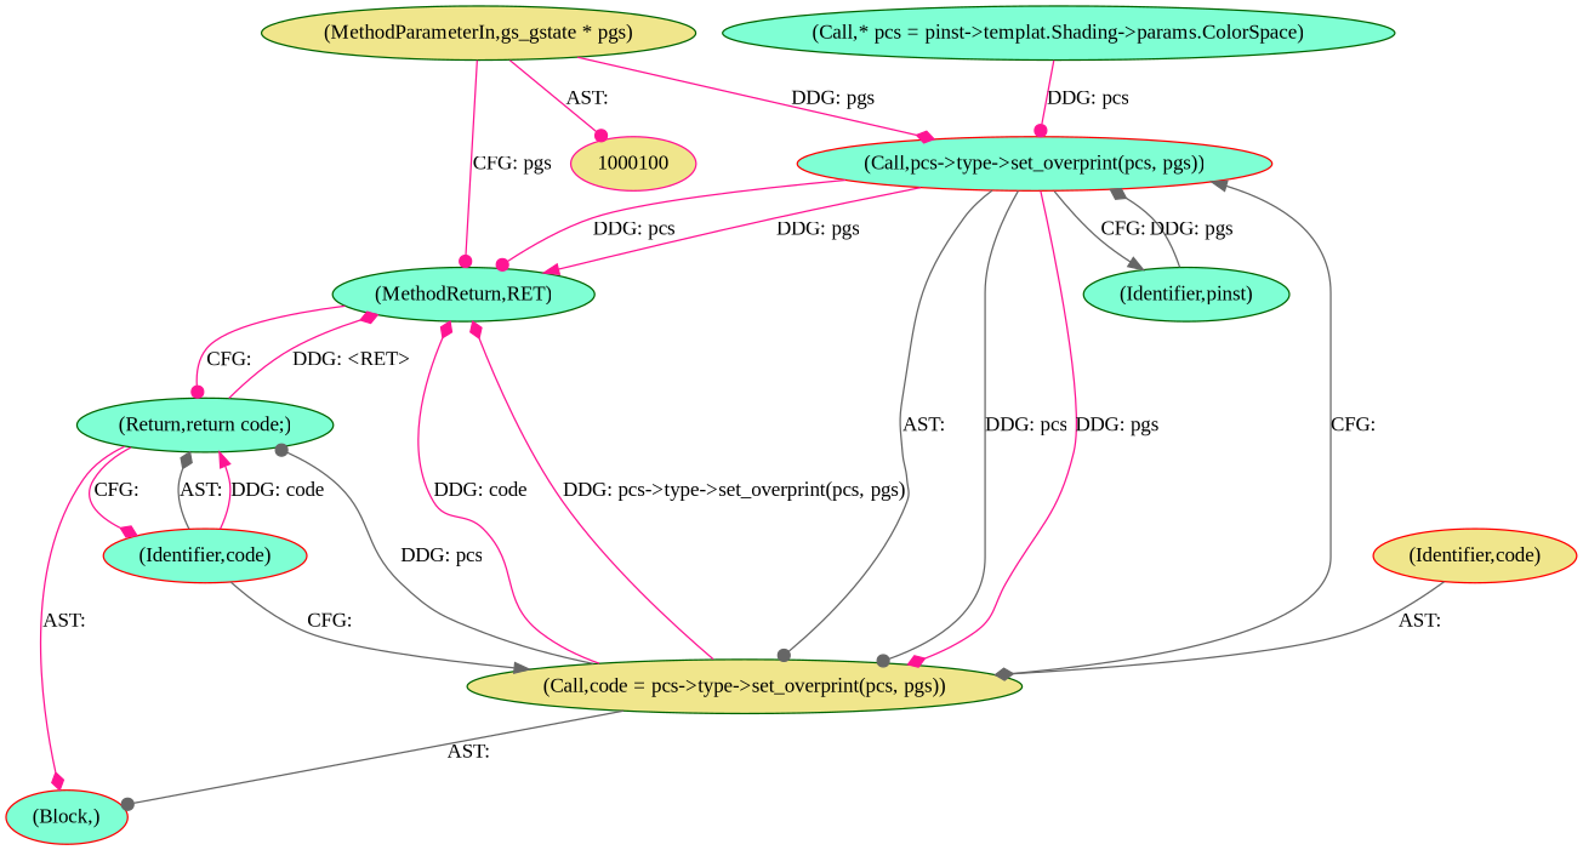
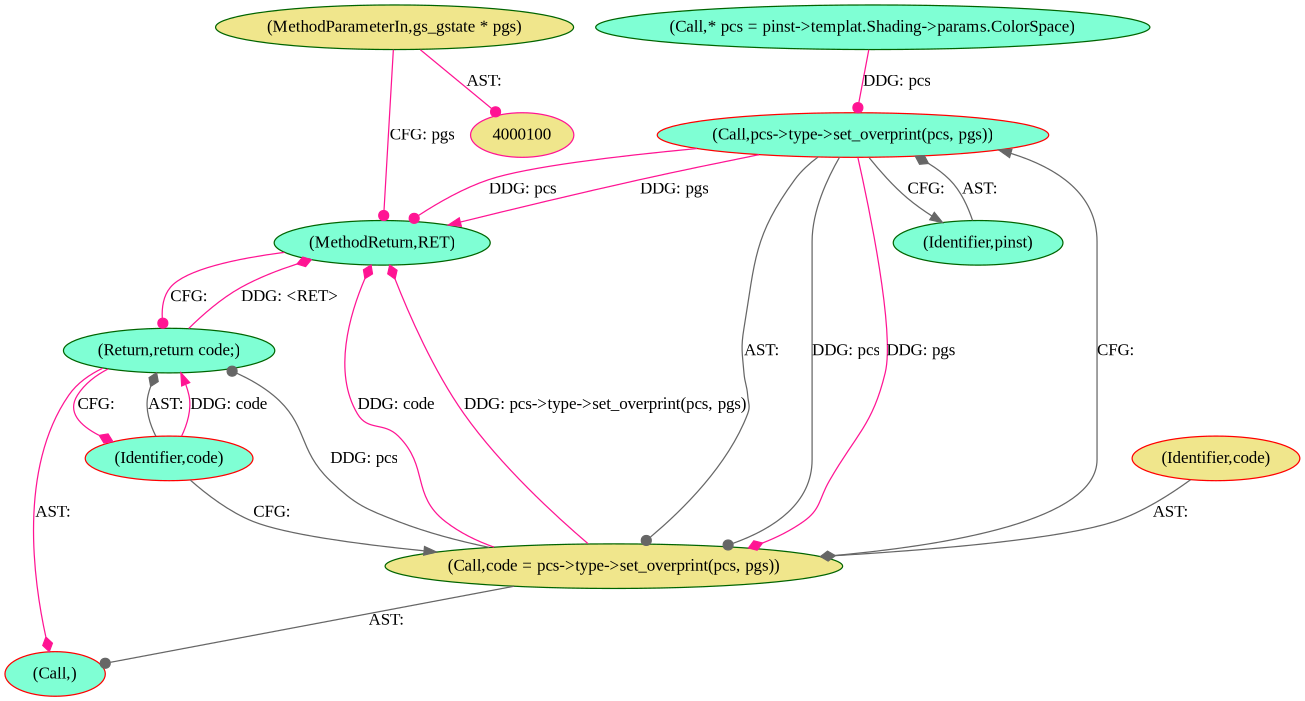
  digraph {
    fontname="Liberation Serif"
    node [color=darkgreen fillcolor=aquamarine fontname="Liberation Serif" style=filled]
    edge [arrowhead=diamond color=deeppink fontname="Liberation Serif"]
    n1 [fillcolor=khaki label="(MethodParameterIn,gs_gstate * pgs)"]
    n2 [color=red label="(Call,pcs->type->set_overprint(pcs, pgs))"]
    n3 [label="(MethodReturn,RET)"]
-   1000100 [color=deeppink fillcolor=khaki]
+   1000100 [color=deeppink fillcolor=khaki label=4000100]
    n5 [fillcolor=khaki label="(Call,code = pcs->type->set_overprint(pcs, pgs))"]
    n6 [label="(Identifier,pinst)"]
    n7 [label="(Return,return code;)"]
-   n8 [color=red label="(Block,)"]
+   n8 [color=red label="(Call,)"]
    n9 [color=red label="(Identifier,code)"]
    n10 [color=red fillcolor=khaki label="(Identifier,code)"]
    n11 [label="(Call,* pcs = pinst->templat.Shading->params.ColorSpace)"]
-   n1 -> n2 [label="DDG: pgs"]
    n1 -> n3 [arrowhead=dot label="CFG: pgs"]
    n1 -> 1000100 [arrowhead=dot label="AST: "]
    n2 -> n3 [arrowhead=normal label="DDG: pgs"]
    n2 -> n3 [arrowhead=dot label="DDG: pcs"]
    n2 -> n5 [arrowhead=dot color=gray40 label="AST: "]
    n2 -> n5 [arrowhead=dot color=gray40 label="DDG: pcs"]
    n2 -> n5 [label="DDG: pgs"]
    n2 -> n6 [arrowhead=normal color=gray40 label="CFG: "]
    n3 -> n7 [arrowhead=dot label="CFG: "]
    n5 -> n2 [arrowhead=normal color=gray40 label="CFG: "]
    n5 -> n3 [label="DDG: code"]
    n5 -> n3 [label="DDG: pcs->type->set_overprint(pcs, pgs)"]
    n5 -> n7 [arrowhead=dot color=gray40 label="DDG: pcs"]
    n5 -> n8 [arrowhead=dot color=gray40 label="AST: "]
-   n6 -> n2 [color=gray40 label="DDG: pgs"]
+   n6 -> n2 [color=gray40 label="AST: "]
    n7 -> n3 [label="DDG: <RET>"]
    n7 -> n8 [label="AST: "]
    n7 -> n9 [label="CFG: "]
    n9 -> n5 [arrowhead=normal color=gray40 label="CFG: "]
    n9 -> n7 [color=gray40 label="AST: "]
    n9 -> n7 [arrowhead=normal label="DDG: code"]
    n10 -> n5 [color=gray40 label="AST: "]
    n11 -> n2 [arrowhead=dot label="DDG: pcs"]
  }
